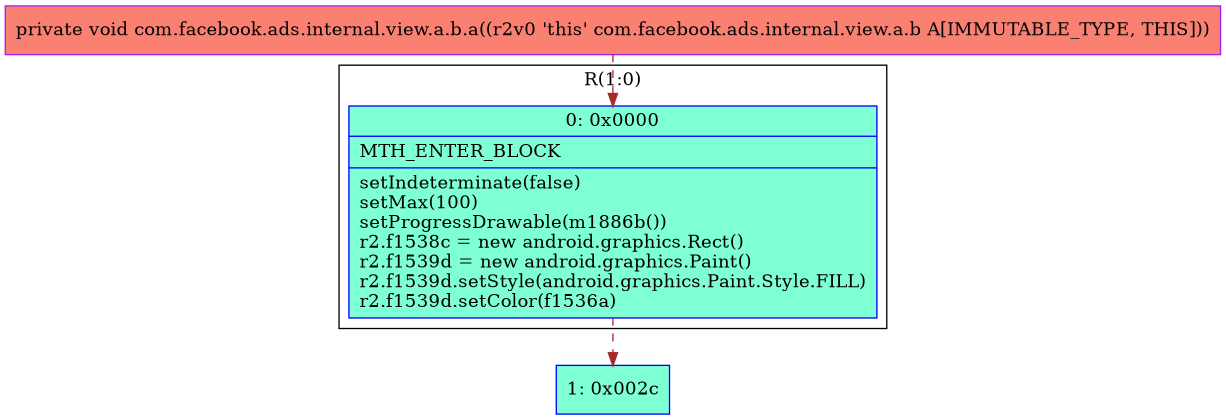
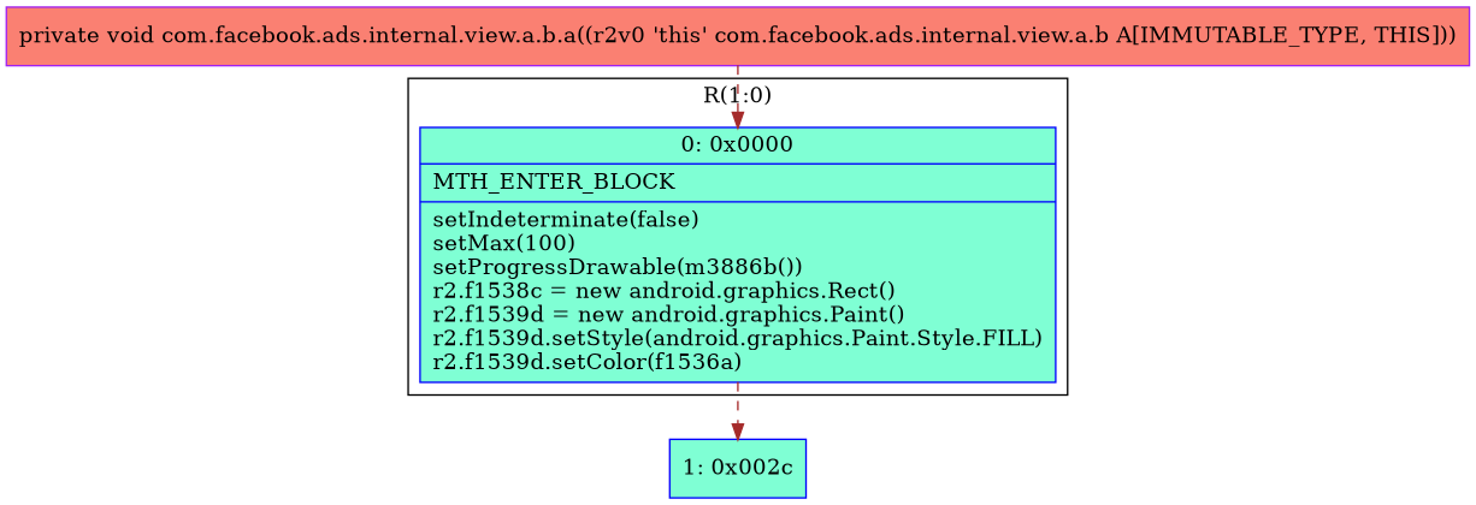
  digraph {
    node [color=blue shape=record style=filled fillcolor=aquamarine]
    edge [color=brown style=dashed]
-   n1 [label="{0\:\ 0x0000|MTH_ENTER_BLOCK\l|setIndeterminate(false)\lsetMax(100)\lsetProgressDrawable(m1886b())\lr2.f1538c = new android.graphics.Rect()\lr2.f1539d = new android.graphics.Paint()\lr2.f1539d.setStyle(android.graphics.Paint.Style.FILL)\lr2.f1539d.setColor(f1536a)\l}"]
+   n1 [label="{0\:\ 0x0000|MTH_ENTER_BLOCK\l|setIndeterminate(false)\lsetMax(100)\lsetProgressDrawable(m3886b())\lr2.f1538c = new android.graphics.Rect()\lr2.f1539d = new android.graphics.Paint()\lr2.f1539d.setStyle(android.graphics.Paint.Style.FILL)\lr2.f1539d.setColor(f1536a)\l}"]
    n2 [label="{1\:\ 0x002c}"]
    n3 [label="{private void com.facebook.ads.internal.view.a.b.a((r2v0 'this' com.facebook.ads.internal.view.a.b A[IMMUTABLE_TYPE, THIS])) }" fillcolor=salmon color=purple]
    subgraph cluster_1 {
      label="R(1:0)"
      n1
    }
    n1 -> n2
    n3 -> n1
  }
